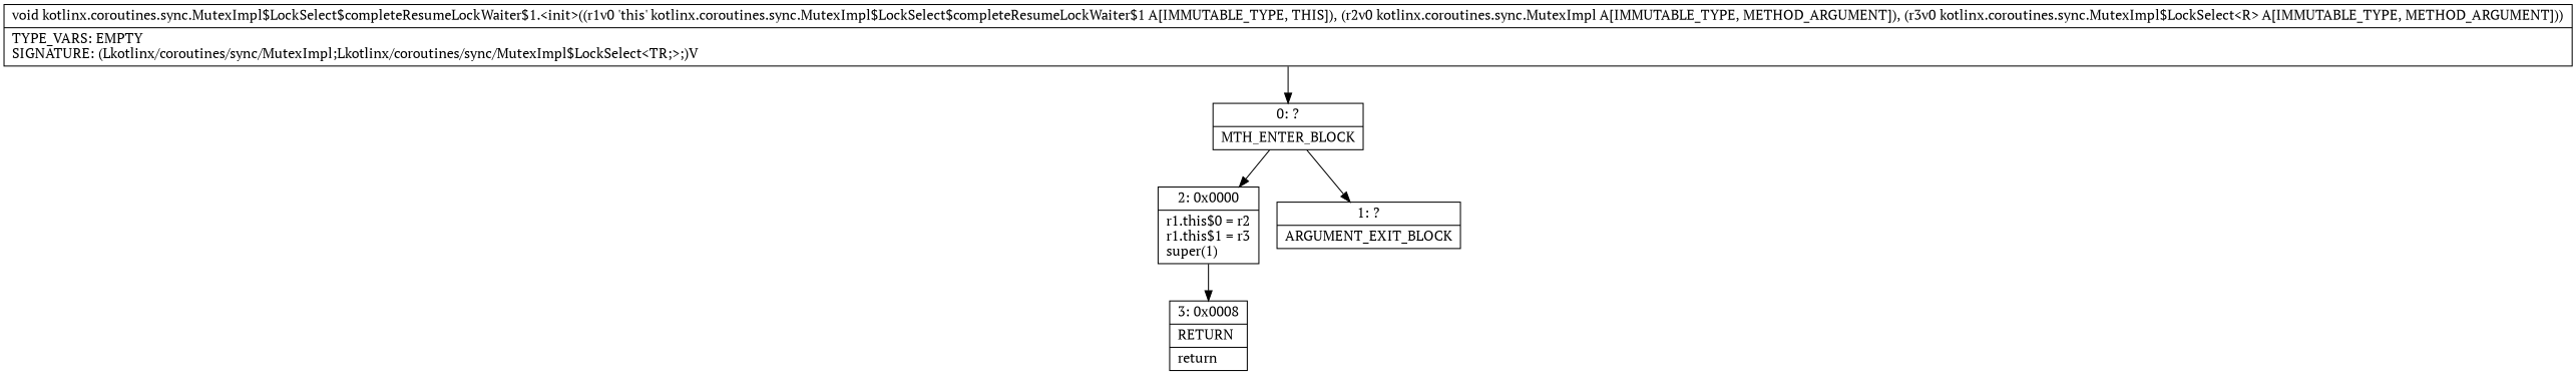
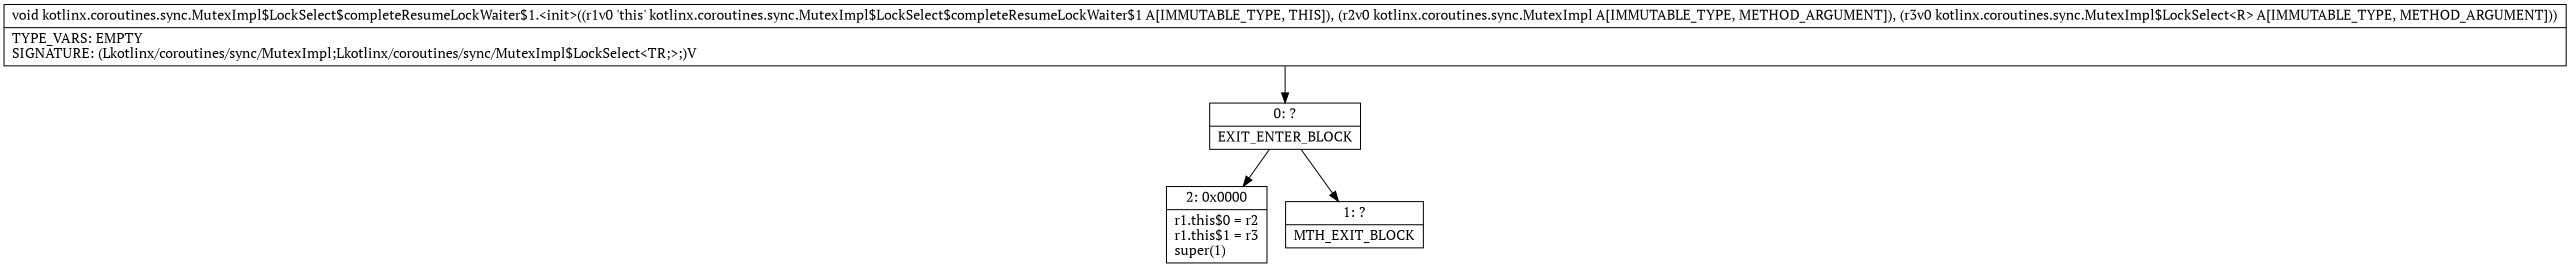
  digraph {
    fontname="PT Serif"
    node [fontname="PT Serif" shape=record]
    edge [fontname="PT Serif"]
-   n1 [label="{0\:\ ?|MTH_ENTER_BLOCK\l}"]
+   n1 [label="{0\:\ ?|EXIT_ENTER_BLOCK\l}"]
    n2 [label="{2\:\ 0x0000|r1.this$0 = r2\lr1.this$1 = r3\lsuper(1)\l}"]
-   n3 [label="{1\:\ ?|ARGUMENT_EXIT_BLOCK\l}"]
-   n4 [label="{3\:\ 0x0008|RETURN\l|return\l}"]
+   n3 [label="{1\:\ ?|MTH_EXIT_BLOCK\l}"]
    n5 [label="{void kotlinx.coroutines.sync.MutexImpl$LockSelect$completeResumeLockWaiter$1.\<init\>((r1v0 'this' kotlinx.coroutines.sync.MutexImpl$LockSelect$completeResumeLockWaiter$1 A[IMMUTABLE_TYPE, THIS]), (r2v0 kotlinx.coroutines.sync.MutexImpl A[IMMUTABLE_TYPE, METHOD_ARGUMENT]), (r3v0 kotlinx.coroutines.sync.MutexImpl$LockSelect\<R\> A[IMMUTABLE_TYPE, METHOD_ARGUMENT]))  | TYPE_VARS: EMPTY\lSIGNATURE: (Lkotlinx\/coroutines\/sync\/MutexImpl;Lkotlinx\/coroutines\/sync\/MutexImpl$LockSelect\<TR;\>;)V\l}"]
    n1 -> n2
    n1 -> n3
-   n2 -> n4
    n5 -> n1
  }
